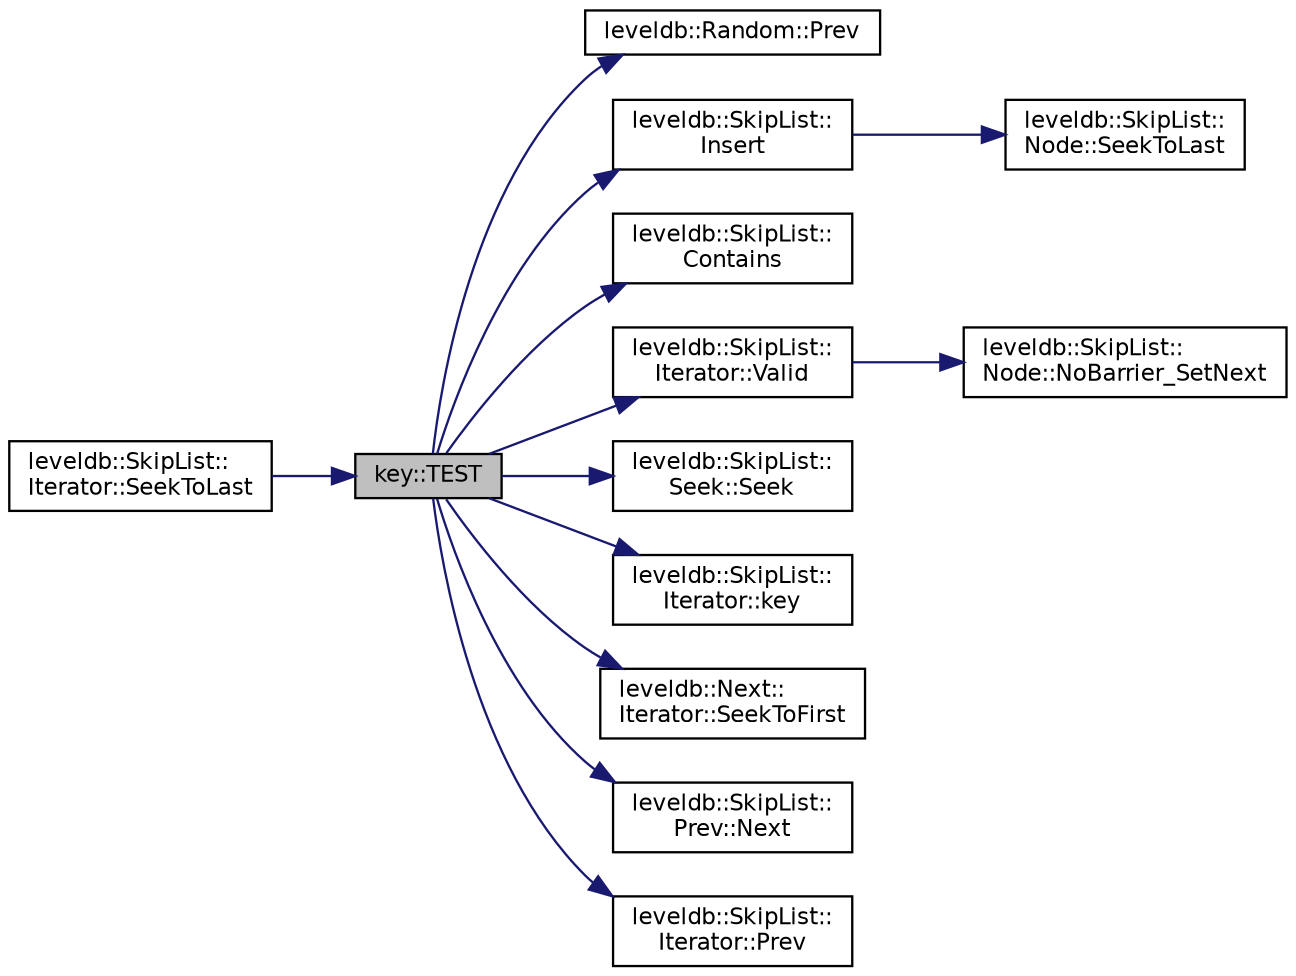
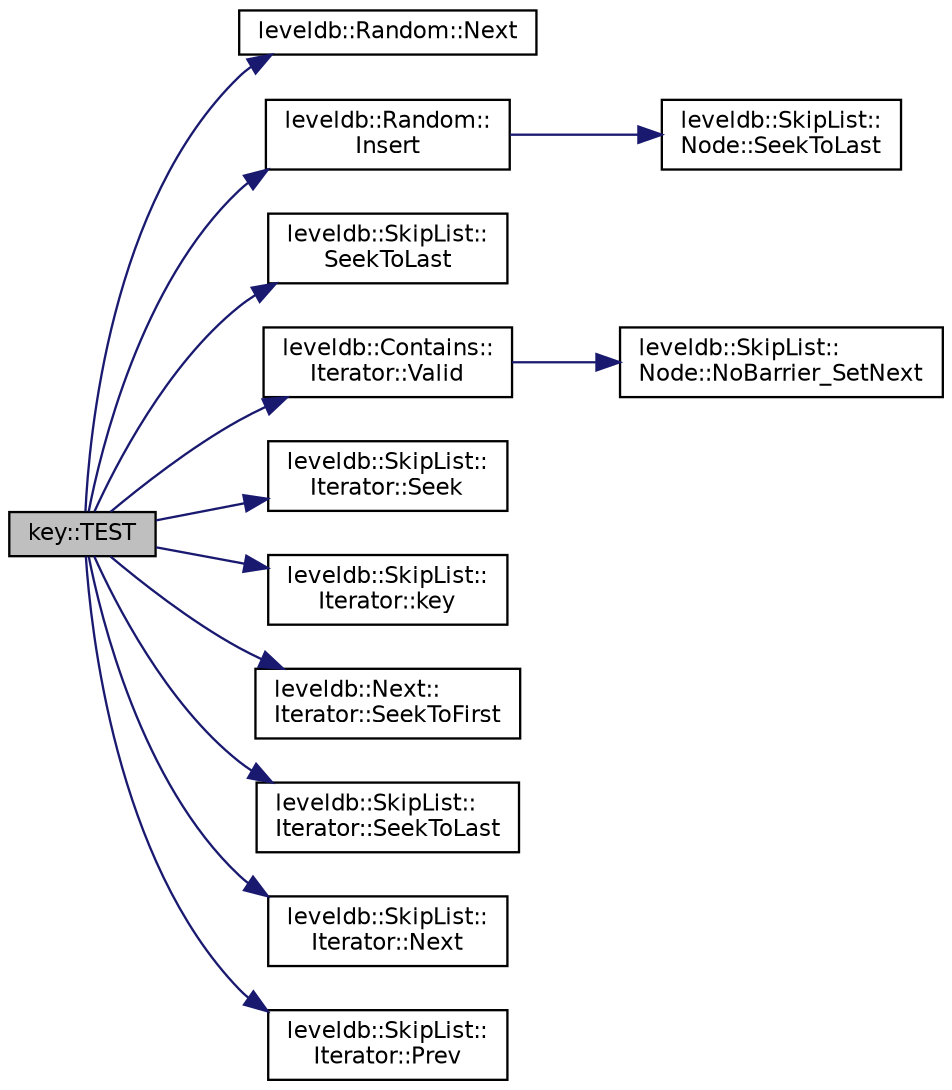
  digraph {
    rankdir=LR
    node [color=black fillcolor=white fontname=Helvetica fontsize=10 shape=record style=filled]
    edge [color=midnightblue fontname=Helvetica fontsize=10 labelfontname=Helvetica labelfontsize=10 style=solid]
    n1 [fillcolor=grey75 fontcolor=black height=0.2 label="key::TEST" width=0.4]
-   n2 [height=0.2 label="leveldb::Random::Prev" width=0.4]
-   n3 [height=0.2 label="leveldb::SkipList::\lInsert" width=0.4]
-   n4 [height=0.2 label="leveldb::SkipList::\lContains" width=0.4]
-   n5 [height=0.2 label="leveldb::SkipList::\lIterator::Valid" width=0.4]
-   n6 [height=0.2 label="leveldb::SkipList::\lSeek::Seek" width=0.4]
+   n2 [height=0.2 label="leveldb::Random::Next" width=0.4]
+   n3 [height=0.2 label="leveldb::Random::\lInsert" width=0.4]
+   n4 [height=0.2 label="leveldb::SkipList::\lSeekToLast" width=0.4]
+   n5 [height=0.2 label="leveldb::Contains::\lIterator::Valid" width=0.4]
+   n6 [height=0.2 label="leveldb::SkipList::\lIterator::Seek" width=0.4]
    n7 [height=0.2 label="leveldb::SkipList::\lIterator::key" width=0.4]
    n8 [height=0.2 label="leveldb::Next::\lIterator::SeekToFirst" width=0.4]
    n9 [height=0.2 label="leveldb::SkipList::\lIterator::SeekToLast" width=0.4]
-   n10 [height=0.2 label="leveldb::SkipList::\lPrev::Next" width=0.4]
+   n10 [height=0.2 label="leveldb::SkipList::\lIterator::Next" width=0.4]
    n11 [height=0.2 label="leveldb::SkipList::\lIterator::Prev" width=0.4]
    n12 [height=0.2 label="leveldb::SkipList::\lNode::SeekToLast" width=0.4]
    n13 [height=0.2 label="leveldb::SkipList::\lNode::NoBarrier_SetNext" width=0.4]
    n1 -> n2
    n1 -> n3
    n1 -> n4
    n1 -> n5
    n1 -> n6
    n1 -> n7
    n1 -> n8
-   n9 -> n1
+   n1 -> n9
    n1 -> n10
    n1 -> n11
    n3 -> n12
    n5 -> n13
  }
